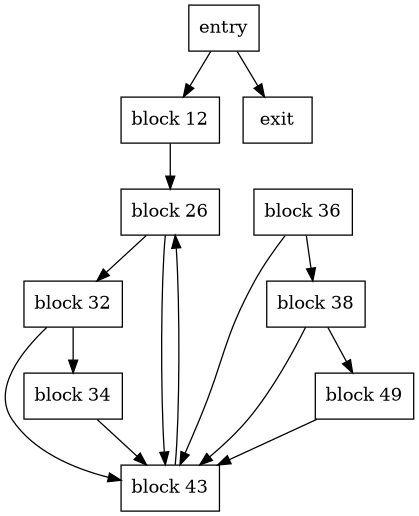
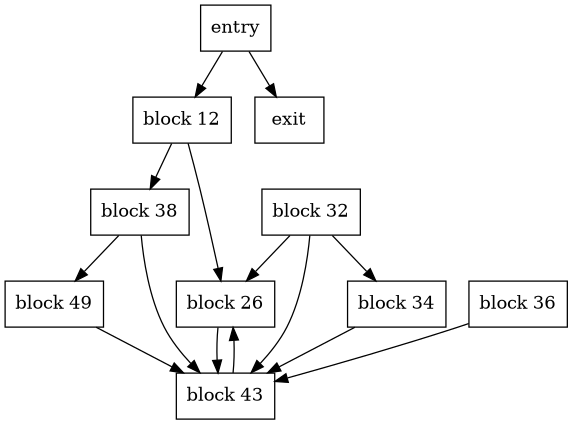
  digraph {
    node [shape=box]
    n1 [label=entry]
    n2 [label="block 12"]
    n3 [label=exit]
    n4 [label="block 26"]
    n5 [label="block 32"]
    n6 [label="block 43"]
    n7 [label="block 34"]
    n8 [label="block 36"]
    n9 [label="block 38"]
    n10 [label="block 49"]
    n1 -> n2
    n1 -> n3
    n2 -> n4
-   n4 -> n5
+   n5 -> n4
    n4 -> n6
    n5 -> n6
    n5 -> n7
    n6 -> n4
    n7 -> n6
    n8 -> n6
-   n8 -> n9
+   n2 -> n9
    n9 -> n6
    n9 -> n10
    n10 -> n6
  }
